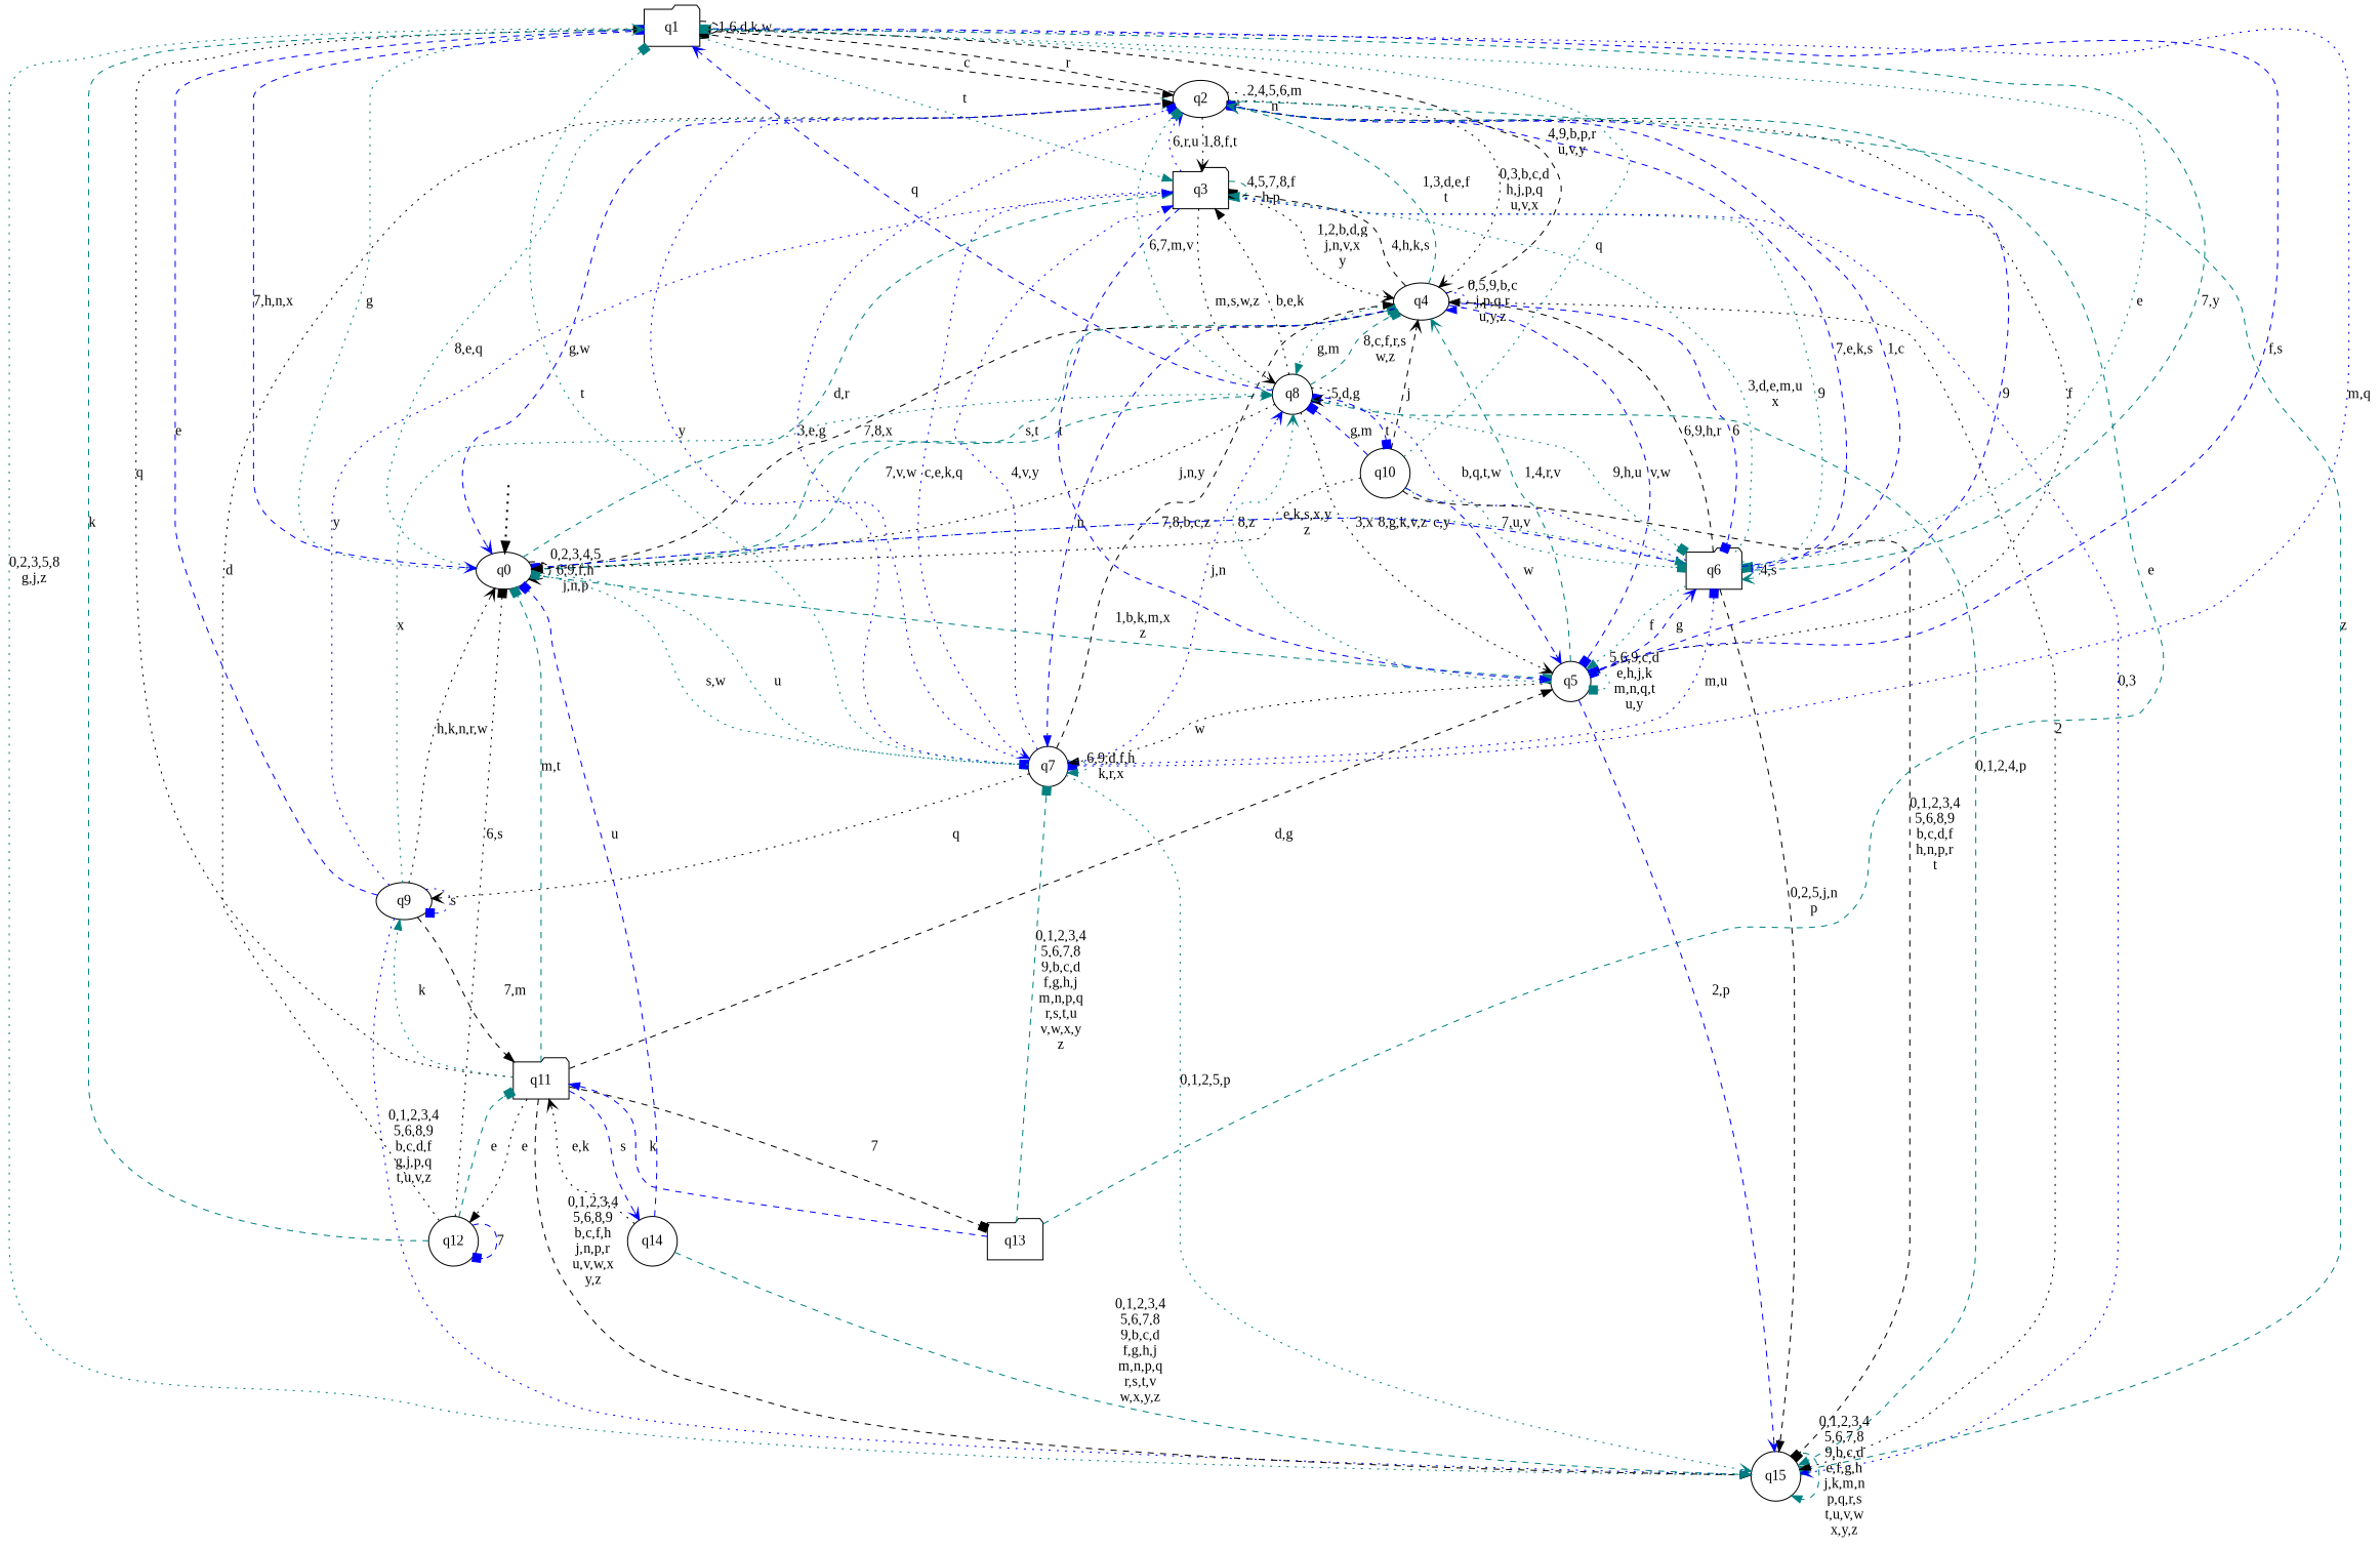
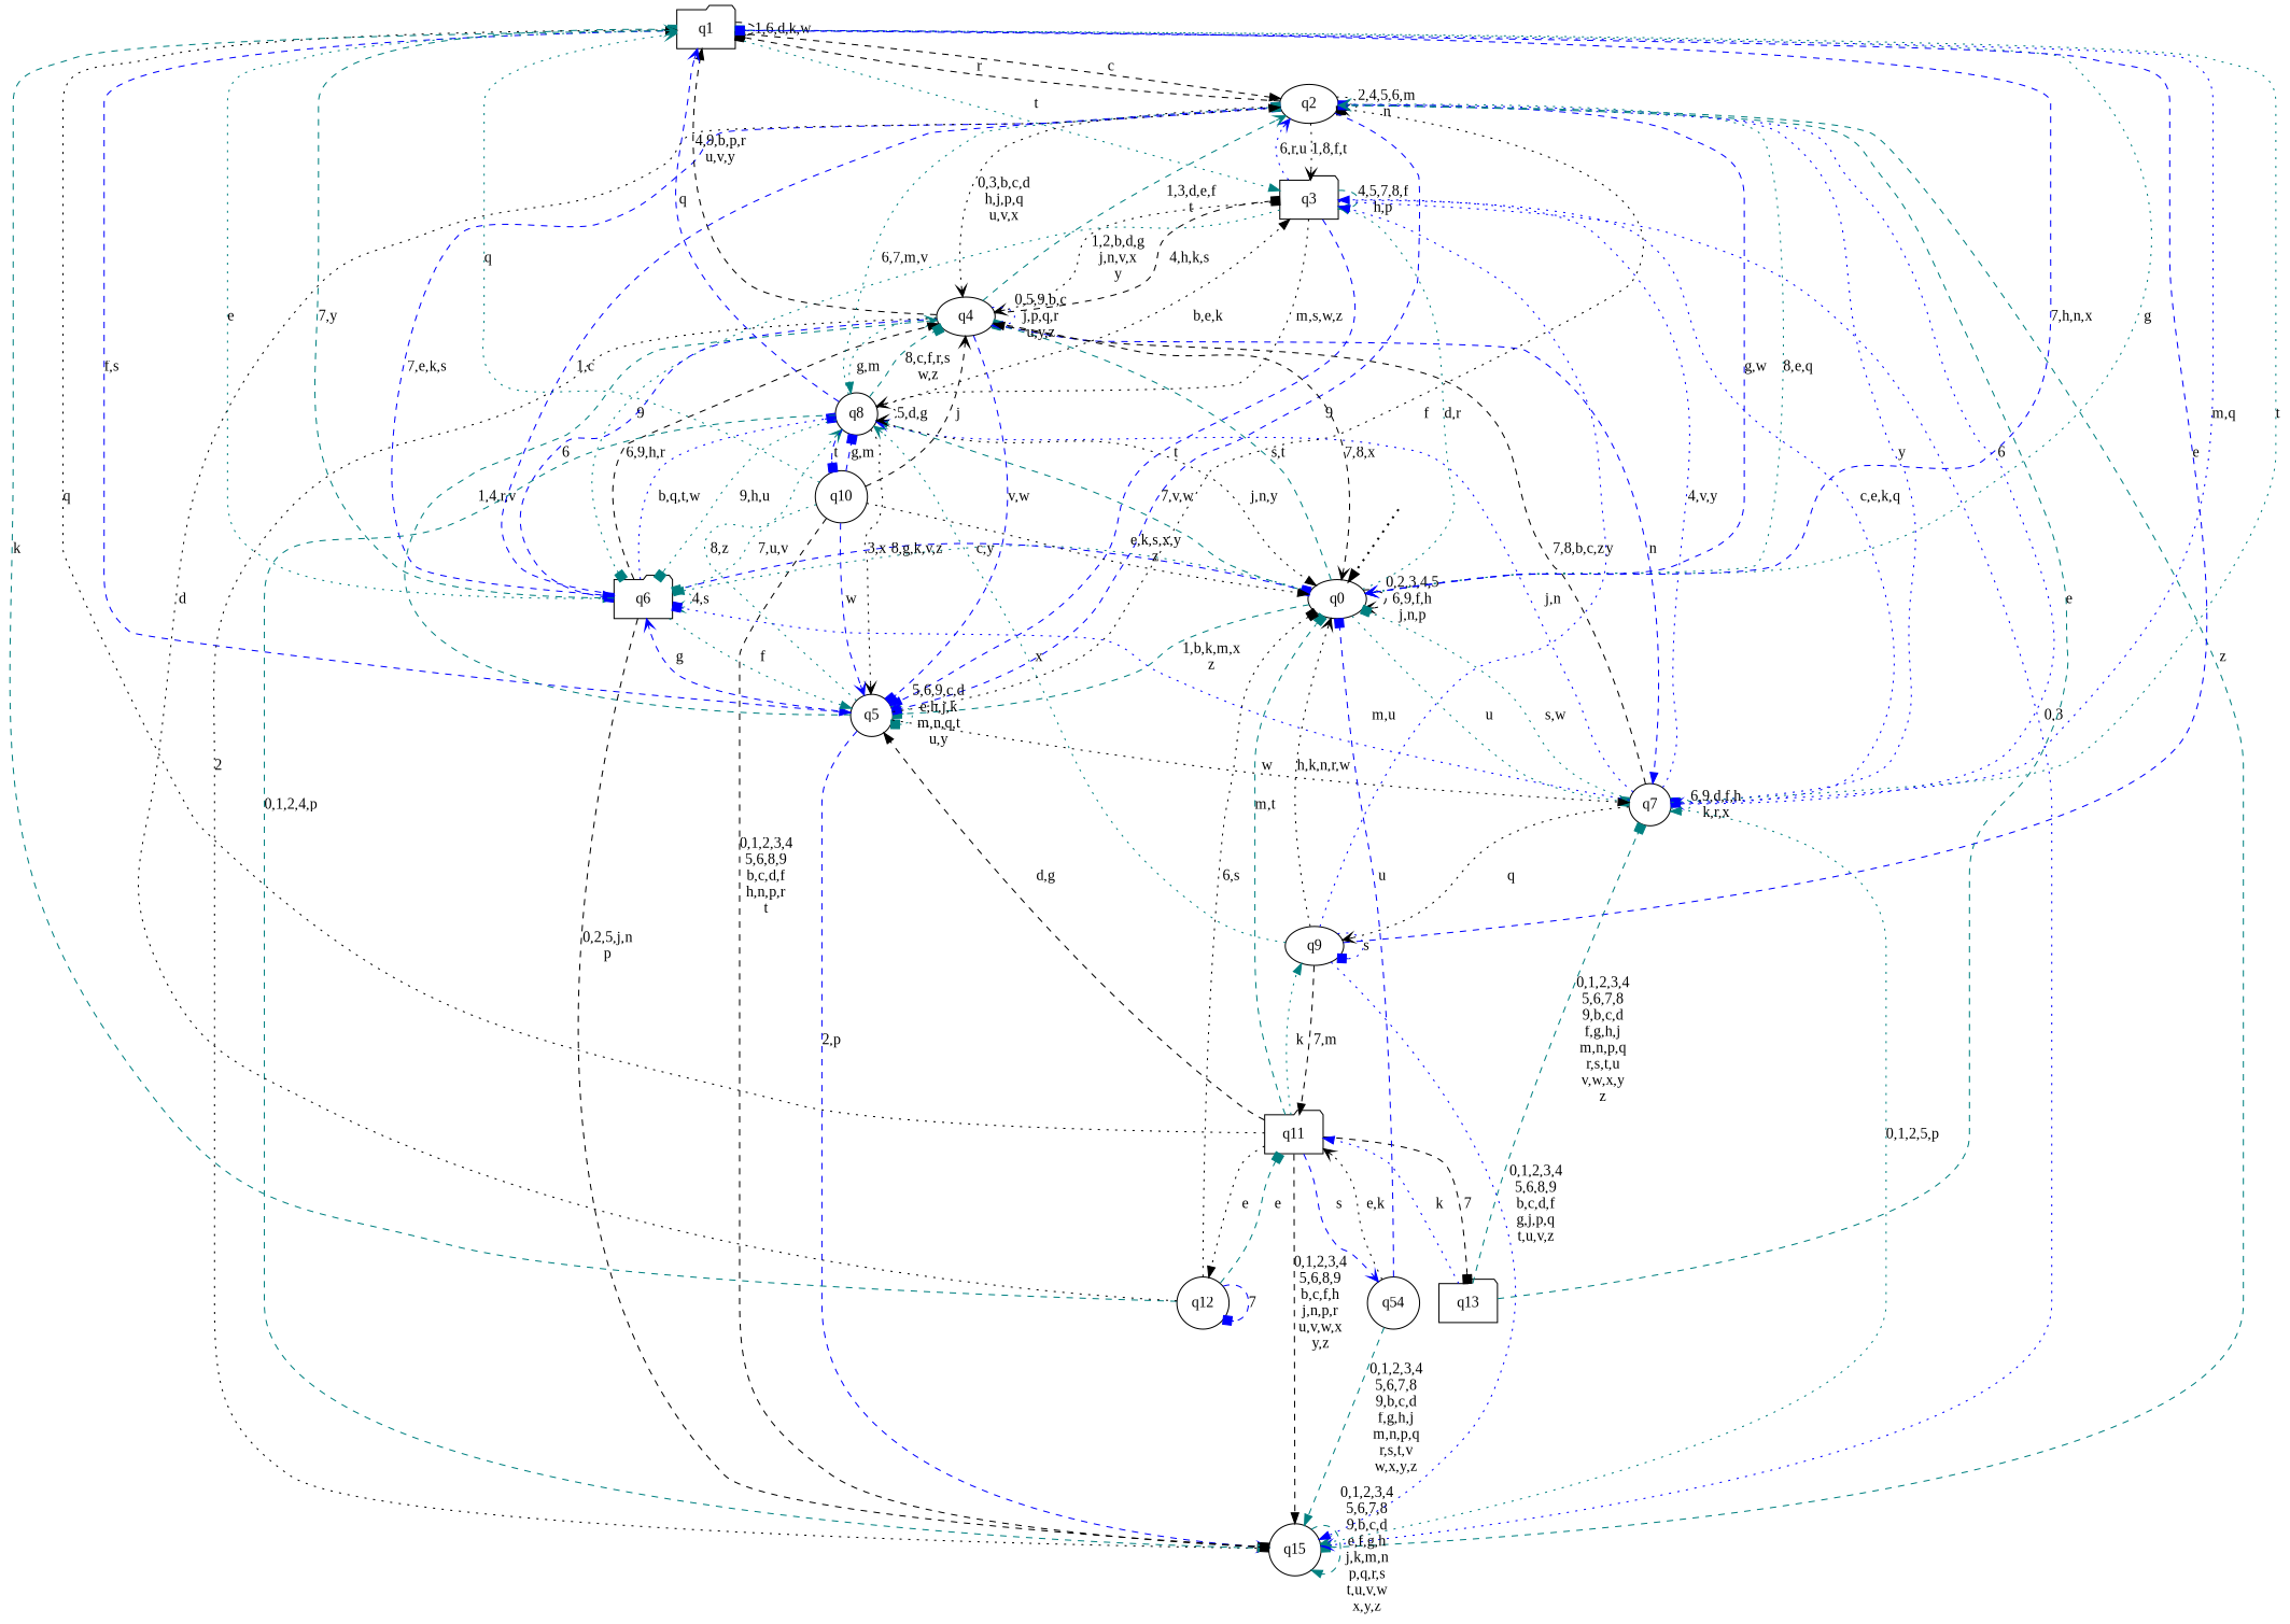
  digraph {
    fontname="Liberation Serif"
    rankdir=TB
    node [fontname="Liberation Serif" shape=circle style="rounded,filled" color=black fillcolor=white]
    edge [arrowhead=normal color=teal fontname="Liberation Serif" style=dotted]
    __start0 [height=0 shape=none style=invis width=0 color="" fillcolor=""]
    n2 [label=q0 shape=ellipse]
    n3 [label=q1 shape=folder]
    n4 [label=q2 shape=ellipse]
    n5 [label=q3 shape=folder]
    n6 [label=q4 shape=ellipse style=filled]
    n7 [label=q5]
    n8 [label=q6 shape=folder]
    n9 [label=q7]
    n10 [label=q8 style=filled]
    n11 [label=q15 style=filled]
    n12 [label=q9 shape=ellipse style=filled]
    n13 [label=q10 style=filled]
    n14 [label=q11 shape=folder]
    n15 [label=q12]
    n16 [label=q13 shape=folder style=filled]
-   n17 [label=q14 style=filled]
+   n17 [label=q54 style=filled]
    subgraph cluster_1 {
      nodesep=0.15
      ranksep=0.15
      style=invis
      __start0
      n2
    }
    __start0 -> n2 [color=black penwidth=2]
    n2 -> n2 [arrowhead=vee color=black label="0,2,3,4,5\n6,9,f,h\nj,n,p" style=dashed]
    n2 -> n3 [arrowhead=box label=g]
    n2 -> n4 [arrowhead=vee label="8,e,q"]
-   n2 -> n5 [label="d,r" style=dashed]
+   n2 -> n5 [label="d,r"]
    n2 -> n6 [arrowhead=box label="s,t" style=dashed]
    n2 -> n7 [arrowhead=box label="1,b,k,m,x\nz" style=dashed]
    n2 -> n8 [label="c,y"]
    n2 -> n9 [arrowhead=box label=u]
    n2 -> n10 [label="7,v,w" style=dashed]
    n3 -> n2 [arrowhead=vee color=blue label="7,h,n,x" style=dashed]
    n3 -> n3 [arrowhead=box color=black label="1,6,d,k,w" style=dashed]
    n3 -> n4 [color=black label=c style=dashed]
    n3 -> n5 [label=t]
    n3 -> n7 [color=blue label="f,s" style=dashed]
    n3 -> n8 [label=e]
    n3 -> n9 [arrowhead=box color=blue label="m,q"]
-   n3 -> n11 [label="0,2,3,5,8\ng,j,z"]
    n4 -> n2 [arrowhead=vee color=blue label="g,w" style=dashed]
    n4 -> n3 [arrowhead=box color=black label=r style=dashed]
    n4 -> n4 [arrowhead=box color=black label="2,4,5,6,m\nn"]
    n4 -> n5 [arrowhead=vee color=black label="1,8,f,t"]
    n4 -> n6 [arrowhead=vee color=black label="0,3,b,c,d\nh,j,p,q\nu,v,x"]
    n4 -> n7 [arrowhead=box color=blue label=9 style=dashed]
    n4 -> n8 [color=blue label="7,e,k,s" style=dashed]
    n4 -> n9 [arrowhead=box color=blue label=y]
    n4 -> n11 [arrowhead=box label=z style=dashed]
    n5 -> n4 [arrowhead=vee color=blue label="6,r,u"]
    n5 -> n5 [label="4,5,7,8,f\nh,p" style=dashed]
    n5 -> n6 [arrowhead=vee color=black label="1,2,b,d,g\nj,n,v,x\ny"]
    n5 -> n7 [color=blue label=t style=dashed]
    n5 -> n8 [arrowhead=box label=9]
    n5 -> n9 [arrowhead=vee color=blue label="c,e,k,q"]
    n5 -> n10 [arrowhead=vee color=black label="m,s,w,z"]
    n5 -> n11 [arrowhead=vee color=blue label="0,3"]
    n6 -> n2 [arrowhead=vee color=black label="7,8,x" style=dashed]
    n6 -> n3 [color=black label="4,9,b,p,r\nu,v,y" style=dashed]
    n6 -> n4 [arrowhead=vee label="1,3,d,e,f\nt" style=dashed]
    n6 -> n5 [arrowhead=box color=black label="4,h,k,s" style=dashed]
    n6 -> n6 [color=blue label="0,5,9,b,c\nj,p,q,r\nu,y,z"]
    n6 -> n7 [arrowhead=box color=blue label="v,w" style=dashed]
    n6 -> n8 [arrowhead=box color=blue label=6 style=dashed]
    n6 -> n9 [color=blue label=n style=dashed]
    n6 -> n10 [label="g,m"]
    n6 -> n11 [color=black label=2]
    n7 -> n4 [arrowhead=vee color=black label=f]
    n7 -> n6 [arrowhead=vee label="1,4,r,v" style=dashed]
    n7 -> n7 [arrowhead=box label="5,6,9,c,d\ne,h,j,k\nm,n,q,t\nu,y"]
    n7 -> n8 [arrowhead=vee color=blue label=g style=dashed]
    n7 -> n9 [color=black label=w]
    n7 -> n10 [arrowhead=vee label="8,z"]
    n7 -> n11 [arrowhead=vee color=blue label="2,p" style=dashed]
    n8 -> n2 [arrowhead=box color=blue label="8,g,k,v,z" style=dashed]
    n8 -> n3 [arrowhead=box label="7,y" style=dashed]
    n8 -> n4 [arrowhead=box color=blue label="1,c" style=dashed]
-   n8 -> n5 [label="3,d,e,m,u\nx"]
    n8 -> n6 [color=black label="6,9,h,r" style=dashed]
    n8 -> n7 [label=f]
    n8 -> n8 [arrowhead=vee label="4,s"]
    n8 -> n10 [arrowhead=box color=blue label="b,q,t,w"]
    n8 -> n11 [color=black label="0,2,5,j,n\np" style=dashed]
    n9 -> n2 [arrowhead=box label="s,w"]
    n9 -> n3 [arrowhead=box label=t]
-   n9 -> n4 [arrowhead=box color=blue label="3,e,g"]
+   n9 -> n4 [arrowhead=box color=blue label=6]
    n9 -> n5 [color=blue label="4,v,y"]
    n9 -> n6 [color=black label="7,8,b,c,z" style=dashed]
    n9 -> n8 [arrowhead=box color=blue label="m,u"]
    n9 -> n9 [label="6,9,d,f,h\nk,r,x"]
    n9 -> n10 [arrowhead=vee color=blue label="j,n"]
    n9 -> n11 [arrowhead=vee label="0,1,2,5,p"]
    n9 -> n12 [arrowhead=vee color=black label=q]
    n10 -> n2 [color=black label="j,n,y"]
    n10 -> n3 [arrowhead=vee color=blue label=q style=dashed]
    n10 -> n4 [arrowhead=box label="6,7,m,v"]
    n10 -> n5 [color=black label="b,e,k"]
    n10 -> n6 [arrowhead=box label="8,c,f,r,s\nw,z" style=dashed]
    n10 -> n7 [arrowhead=vee color=black label="3,x"]
    n10 -> n8 [arrowhead=box label="9,h,u"]
    n10 -> n10 [arrowhead=vee color=black label="5,d,g"]
    n10 -> n11 [label="0,1,2,4,p" style=dashed]
    n10 -> n13 [arrowhead=box color=blue label=t style=dashed]
    n11 -> n11 [label="0,1,2,3,4\n5,6,7,8\n9,b,c,d\ne,f,g,h\nj,k,m,n\np,q,r,s\nt,u,v,w\nx,y,z" style=dashed]
    n12 -> n2 [arrowhead=vee color=black label="h,k,n,r,w"]
    n12 -> n3 [arrowhead=box color=blue label=e style=dashed]
    n12 -> n5 [color=blue label=y]
    n12 -> n10 [arrowhead=vee label=x]
    n12 -> n11 [color=blue label="0,1,2,3,4\n5,6,8,9\nb,c,d,f\ng,j,p,q\nt,u,v,z"]
    n12 -> n12 [arrowhead=box color=blue label=s]
    n12 -> n14 [color=black label="7,m" style=dashed]
    n13 -> n2 [color=black label="e,k,s,x,y\nz"]
    n13 -> n3 [arrowhead=vee label=q]
    n13 -> n6 [arrowhead=vee color=black label=j style=dashed]
    n13 -> n7 [arrowhead=vee color=blue label=w style=dashed]
    n13 -> n8 [arrowhead=box label="7,u,v"]
    n13 -> n10 [arrowhead=box color=blue label="g,m" style=dashed]
    n13 -> n11 [arrowhead=box color=black label="0,1,2,3,4\n5,6,8,9\nb,c,d,f\nh,n,p,r\nt" style=dashed]
    n14 -> n2 [arrowhead=box label="m,t" style=dashed]
    n14 -> n3 [color=black label=q]
    n14 -> n7 [color=black label="d,g" style=dashed]
    n14 -> n11 [color=black label="0,1,2,3,4\n5,6,8,9\nb,c,f,h\nj,n,p,r\nu,v,w,x\ny,z" style=dashed]
    n14 -> n12 [label=k]
    n14 -> n15 [color=black label=e]
    n14 -> n16 [arrowhead=box color=black label=7 style=dashed]
    n14 -> n17 [arrowhead=vee color=blue label=s style=dashed]
    n15 -> n2 [arrowhead=box color=black label="6,s"]
    n15 -> n3 [arrowhead=vee label=k style=dashed]
    n15 -> n4 [color=black label=d]
    n15 -> n14 [arrowhead=box label=e style=dashed]
    n15 -> n15 [arrowhead=box color=blue label=7 style=dashed]
    n16 -> n4 [arrowhead=vee label=e style=dashed]
    n16 -> n9 [arrowhead=box label="0,1,2,3,4\n5,6,7,8\n9,b,c,d\nf,g,h,j\nm,n,p,q\nr,s,t,u\nv,w,x,y\nz" style=dashed]
-   n16 -> n14 [color=blue label=k style=dashed]
+   n16 -> n14 [color=blue label=k]
    n17 -> n2 [arrowhead=box color=blue label=u style=dashed]
    n17 -> n11 [label="0,1,2,3,4\n5,6,7,8\n9,b,c,d\nf,g,h,j\nm,n,p,q\nr,s,t,v\nw,x,y,z" style=dashed]
    n17 -> n14 [arrowhead=vee color=black label="e,k"]
  }
